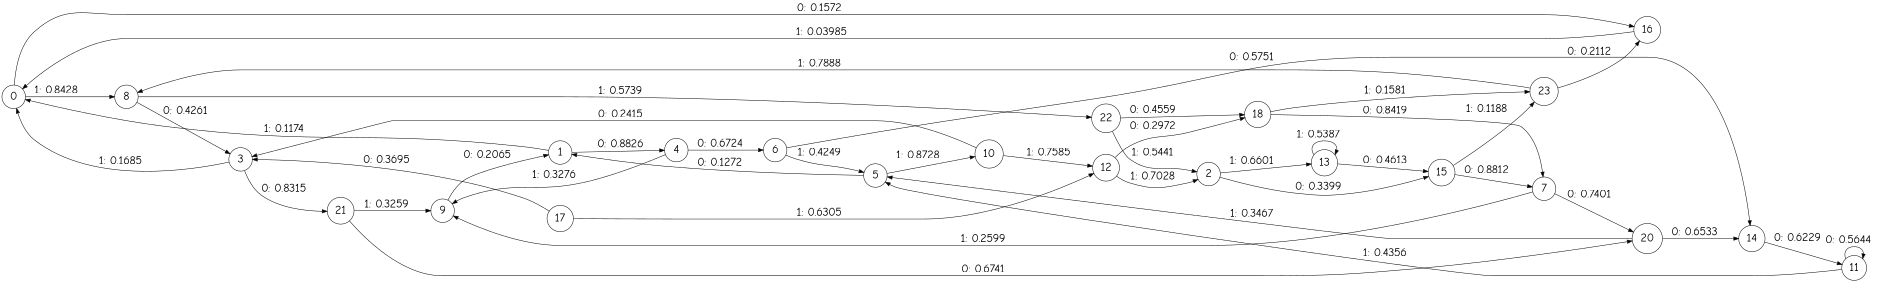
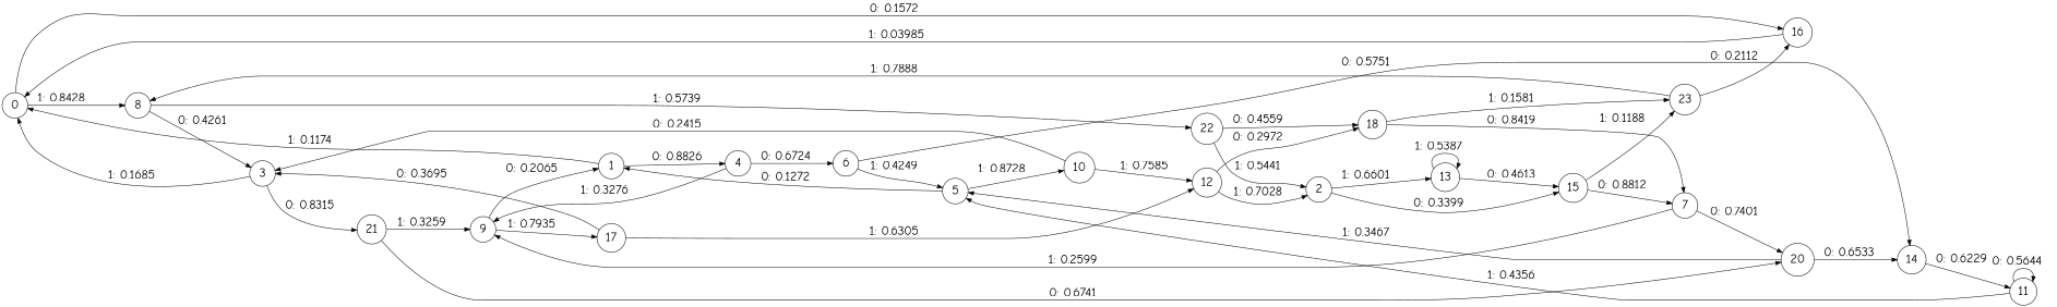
  digraph {
    fontname="Comic Neue"
    rankdir=LR
    node [fontname="Comic Neue" fontsize=24 shape=circle]
    edge [fontname="Comic Neue" fontsize=24]
    0
    16
    8
    3
    22
    21
    2
    18
    1
    4
    6
    9
    5
    14
    17
    15
    13
    7
    23
    20
    10
    11
    12
    0 -> 16 [label="0: 0.1572   "]
    0 -> 8 [label="1: 0.8428   "]
    16 -> 0 [label="1: 0.03985  "]
    8 -> 3 [label="0: 0.4261   "]
    8 -> 22 [label="1: 0.5739   "]
    3 -> 0 [label="1: 0.1685   "]
    3 -> 21 [label="0: 0.8315   "]
    22 -> 2 [label="1: 0.5441   "]
    22 -> 18 [label="0: 0.4559   "]
    21 -> 9 [label="1: 0.3259   "]
    21 -> 20 [label="0: 0.6741   "]
    2 -> 15 [label="0: 0.3399   "]
    2 -> 13 [label="1: 0.6601   "]
    18 -> 7 [label="0: 0.8419   "]
    18 -> 23 [label="1: 0.1581   "]
    1 -> 0 [label="1: 0.1174   "]
    1 -> 4 [label="0: 0.8826   "]
    4 -> 6 [label="0: 0.6724   "]
    4 -> 9 [label="1: 0.3276   "]
    6 -> 5 [label="1: 0.4249   "]
    6 -> 14 [label="0: 0.5751   "]
    9 -> 1 [label="0: 0.2065   "]
+   9 -> 17 [label="1: 0.7935   "]
    5 -> 1 [label="0: 0.1272   "]
    5 -> 10 [label="1: 0.8728   "]
    14 -> 11 [label="0: 0.6229   "]
    17 -> 3 [label="0: 0.3695   "]
    17 -> 12 [label="1: 0.6305   "]
    15 -> 7 [label="0: 0.8812   "]
    15 -> 23 [label="1: 0.1188   "]
    13 -> 15 [label="0: 0.4613   "]
    13 -> 13 [label="1: 0.5387   "]
    7 -> 9 [label="1: 0.2599   "]
    7 -> 20 [label="0: 0.7401   "]
    23 -> 16 [label="0: 0.2112   "]
    23 -> 8 [label="1: 0.7888   "]
    20 -> 5 [label="1: 0.3467   "]
    20 -> 14 [label="0: 0.6533   "]
    10 -> 3 [label="0: 0.2415   "]
    10 -> 12 [label="1: 0.7585   "]
    11 -> 5 [label="1: 0.4356   "]
    11 -> 11 [label="0: 0.5644   "]
    12 -> 2 [label="1: 0.7028   "]
    12 -> 18 [label="0: 0.2972   "]
  }
